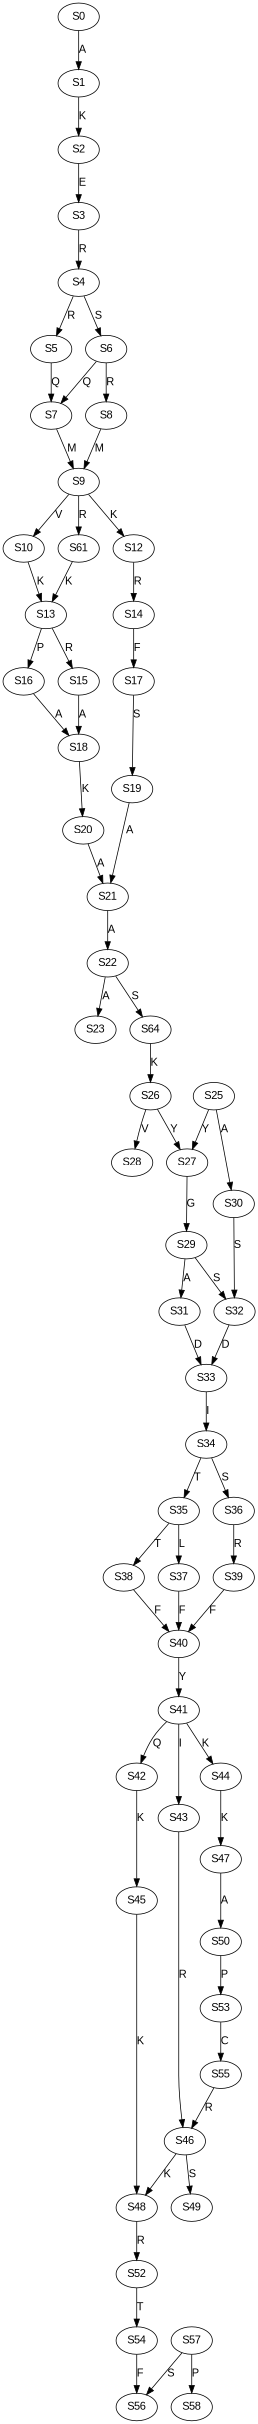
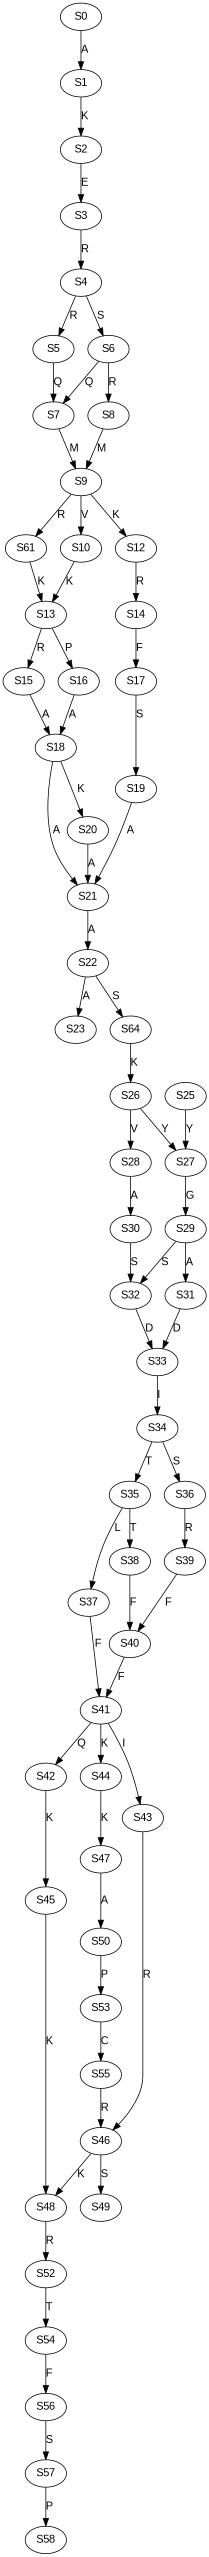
  strict digraph {
    fontname="Liberation Sans"
    node [fontname="Liberation Sans"]
    edge [fontname="Liberation Sans"]
    S0
    S1
    S2
    S3
    S4
    S5
    S6
    S7
    S8
    S9
    S10
    n12 [label=S61]
    S12
    S13
    S14
    S15
    S16
    S17
    S18
    S19
    S20
    S21
    S22
    S23
    n25 [label=S64]
    S26
    S25
    S27
    S28
    S29
    S30
    S31
    S32
    S33
    S34
    S35
    S36
    S37
    S38
    S39
    S40
    S41
    S42
    S43
    S44
    S45
    S46
    S47
    S48
    S49
    S50
    S52
    S53
    S54
    S55
    S56
    S57
    S58
    S0 -> S1 [label=A]
    S1 -> S2 [label=K]
    S2 -> S3 [label=E]
    S3 -> S4 [label=R]
    S4 -> S5 [label=R]
    S4 -> S6 [label=S]
    S5 -> S7 [label=Q]
    S6 -> S7 [label=Q]
    S6 -> S8 [label=R]
    S7 -> S9 [label=M]
    S8 -> S9 [label=M]
    S9 -> S10 [label=V]
    S9 -> n12 [label=R]
    S9 -> S12 [label=K]
    S10 -> S13 [label=K]
    n12 -> S13 [label=K]
    S12 -> S14 [label=R]
    S13 -> S15 [label=R]
    S13 -> S16 [label=P]
    S14 -> S17 [label=F]
    S15 -> S18 [label=A]
    S16 -> S18 [label=A]
    S17 -> S19 [label=S]
    S18 -> S20 [label=K]
+   S18 -> S21 [label=A]
    S19 -> S21 [label=A]
    S20 -> S21 [label=A]
    S21 -> S22 [label=A]
    S22 -> S23 [label=A]
    S22 -> n25 [label=S]
    n25 -> S26 [label=K]
    S26 -> S27 [label=Y]
    S26 -> S28 [label=V]
    S25 -> S27 [label=Y]
    S27 -> S29 [label=G]
-   S25 -> S30 [label=A]
+   S28 -> S30 [label=A]
    S29 -> S31 [label=A]
    S29 -> S32 [label=S]
    S30 -> S32 [label=S]
    S31 -> S33 [label=D]
    S32 -> S33 [label=D]
    S33 -> S34 [label=I]
    S34 -> S35 [label=T]
    S34 -> S36 [label=S]
    S35 -> S37 [label=L]
    S35 -> S38 [label=T]
    S36 -> S39 [label=R]
-   S37 -> S40 [label=F]
+   S37 -> S41 [label=F]
    S38 -> S40 [label=F]
    S39 -> S40 [label=F]
-   S40 -> S41 [label=Y]
+   S40 -> S41 [label=F]
    S41 -> S42 [label=Q]
    S41 -> S43 [label=I]
    S41 -> S44 [label=K]
    S42 -> S45 [label=K]
    S43 -> S46 [label=R]
    S44 -> S47 [label=K]
    S45 -> S48 [label=K]
    S46 -> S48 [label=K]
    S46 -> S49 [label=S]
    S47 -> S50 [label=A]
    S48 -> S52 [label=R]
    S50 -> S53 [label=P]
    S52 -> S54 [label=T]
    S53 -> S55 [label=C]
    S54 -> S56 [label=F]
    S55 -> S46 [label=R]
-   S57 -> S56 [label=S]
+   S56 -> S57 [label=S]
    S57 -> S58 [label=P]
  }
